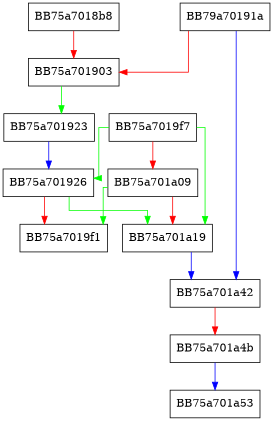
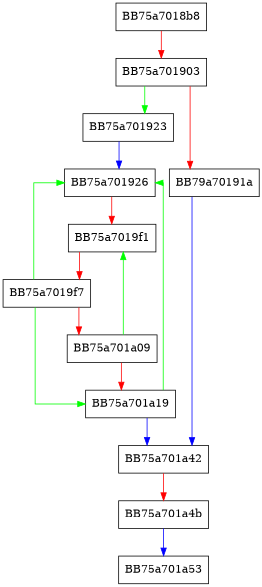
  digraph {
    splines=ortho
    node [shape=box]
    edge [color=red]
    BB75a7018b8
    BB75a701903
    BB75a701926
    BB75a701a19
    BB75a7019f1
    BB75a701923
    n7 [label=BB79a70191a]
    BB75a701a42
    BB75a7019f7
    BB75a701a4b
    BB75a701a53
    BB75a701a09
    BB75a7018b8 -> BB75a701903
    BB75a701903 -> BB75a701923 [color=green]
-   n7 -> BB75a701903
-   BB75a701926 -> BB75a701a19 [color=green]
+   BB75a701903 -> n7
+   BB75a701a19 -> BB75a701926 [color=green]
    BB75a701926 -> BB75a7019f1
    BB75a701a19 -> BB75a701a42 [color=blue]
+   BB75a7019f1 -> BB75a7019f7
    BB75a701923 -> BB75a701926 [color=blue]
    n7 -> BB75a701a42 [color=blue]
    BB75a701a42 -> BB75a701a4b
    BB75a7019f7 -> BB75a701926 [color=green]
    BB75a7019f7 -> BB75a701a19 [color=green]
    BB75a7019f7 -> BB75a701a09
    BB75a701a4b -> BB75a701a53 [color=blue]
    BB75a701a09 -> BB75a701a19
    BB75a701a09 -> BB75a7019f1 [color=green]
  }
